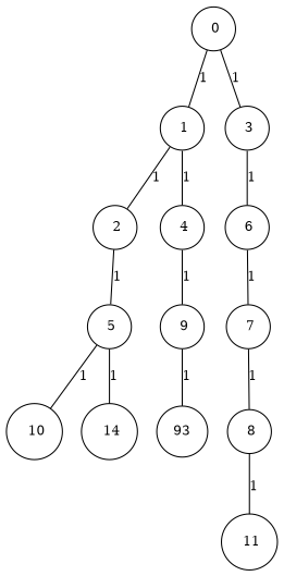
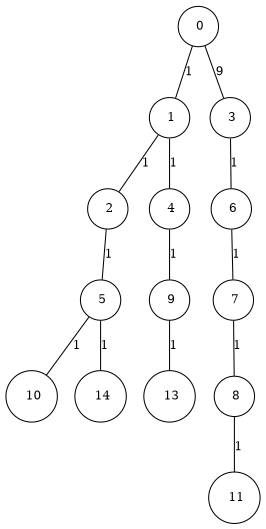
  graph {
    fixedsize="true;"
    node [color=black fontsize=12 hight=.12 shape=circle]
    edge [fontsize=12]
    n1 [label=" 0" width=.12]
    n2 [label=" 1" width=.12]
    n3 [label=" 3" width=.12]
    n4 [label=" 2" width=.12]
    n5 [label=" 4" width=.12]
    n6 [label=" 6" width=.12]
    n7 [label=" 5" width=.12]
    n8 [label=" 9" width=.12]
    n9 [label=" 10" width=.12]
    n10 [label=" 14" width=.12]
    n11 [label=" 7" width=.12]
    n12 [label=" 8" width=.12]
-   n13 [label=93 width=.12]
+   n13 [label=" 13" width=.12]
    n14 [label=" 11" width=.12]
    n1 -- n2 [label=1]
-   n1 -- n3 [label=1]
+   n1 -- n3 [label=9]
    n2 -- n4 [label=1]
    n2 -- n5 [label=1]
    n3 -- n6 [label=1]
    n4 -- n7 [label=1]
    n5 -- n8 [label=1]
    n6 -- n11 [label=1]
    n7 -- n9 [label=1]
    n7 -- n10 [label=1]
    n8 -- n13 [label=1]
    n11 -- n12 [label=1]
    n12 -- n14 [label=1]
  }
